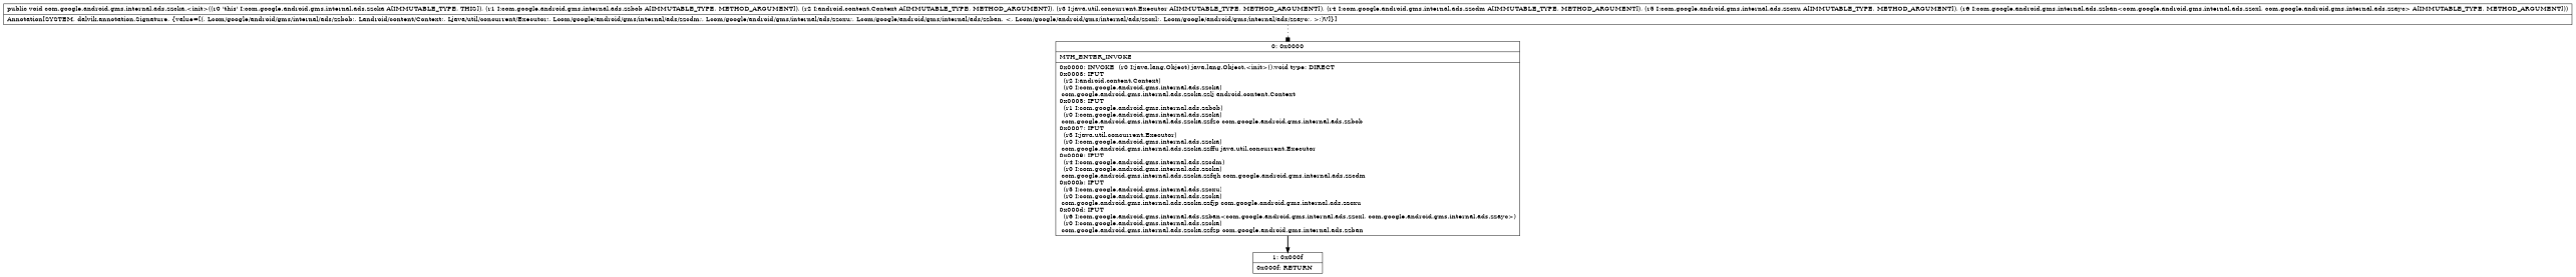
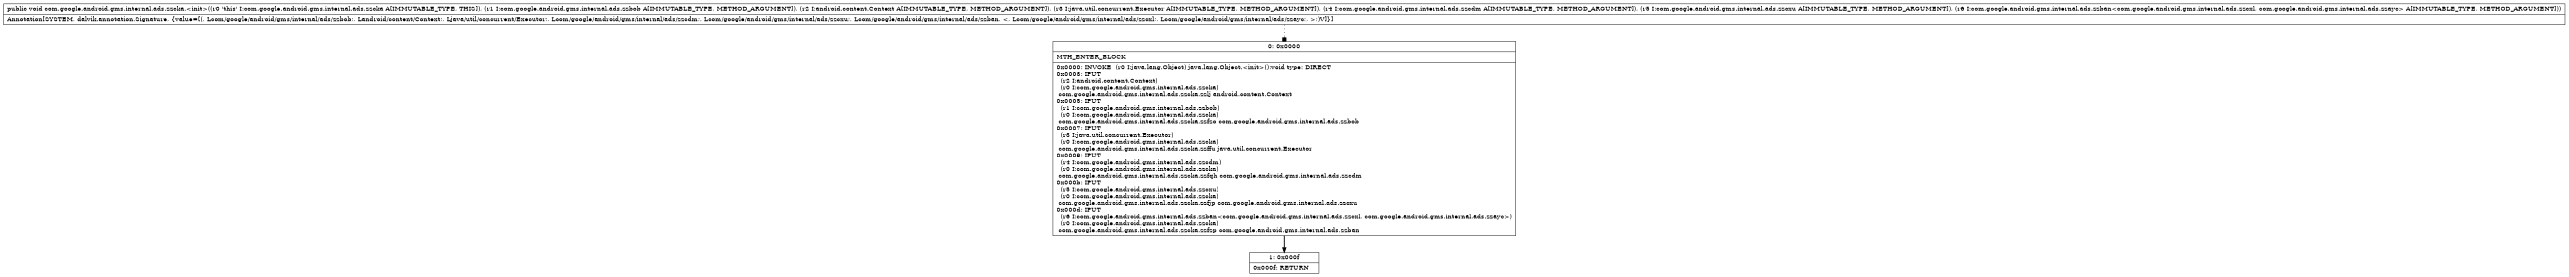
  digraph {
    node [shape=record]
-   n1 [label="{0\:\ 0x0000|MTH_ENTER_INVOKE\l|0x0000: INVOKE  (r0 I:java.lang.Object) java.lang.Object.\<init\>():void type: DIRECT \l0x0003: IPUT  \l  (r2 I:android.content.Context)\l  (r0 I:com.google.android.gms.internal.ads.zzcka)\l com.google.android.gms.internal.ads.zzcka.zzlj android.content.Context \l0x0005: IPUT  \l  (r1 I:com.google.android.gms.internal.ads.zzbob)\l  (r0 I:com.google.android.gms.internal.ads.zzcka)\l com.google.android.gms.internal.ads.zzcka.zzfzo com.google.android.gms.internal.ads.zzbob \l0x0007: IPUT  \l  (r3 I:java.util.concurrent.Executor)\l  (r0 I:com.google.android.gms.internal.ads.zzcka)\l com.google.android.gms.internal.ads.zzcka.zzffu java.util.concurrent.Executor \l0x0009: IPUT  \l  (r4 I:com.google.android.gms.internal.ads.zzcdm)\l  (r0 I:com.google.android.gms.internal.ads.zzcka)\l com.google.android.gms.internal.ads.zzcka.zzfqh com.google.android.gms.internal.ads.zzcdm \l0x000b: IPUT  \l  (r5 I:com.google.android.gms.internal.ads.zzcxu)\l  (r0 I:com.google.android.gms.internal.ads.zzcka)\l com.google.android.gms.internal.ads.zzcka.zzfjp com.google.android.gms.internal.ads.zzcxu \l0x000d: IPUT  \l  (r6 I:com.google.android.gms.internal.ads.zzban\<com.google.android.gms.internal.ads.zzcxl, com.google.android.gms.internal.ads.zzayc\>)\l  (r0 I:com.google.android.gms.internal.ads.zzcka)\l com.google.android.gms.internal.ads.zzcka.zzfzp com.google.android.gms.internal.ads.zzban \l}"]
+   n1 [label="{0\:\ 0x0000|MTH_ENTER_BLOCK\l|0x0000: INVOKE  (r0 I:java.lang.Object) java.lang.Object.\<init\>():void type: DIRECT \l0x0003: IPUT  \l  (r2 I:android.content.Context)\l  (r0 I:com.google.android.gms.internal.ads.zzcka)\l com.google.android.gms.internal.ads.zzcka.zzlj android.content.Context \l0x0005: IPUT  \l  (r1 I:com.google.android.gms.internal.ads.zzbob)\l  (r0 I:com.google.android.gms.internal.ads.zzcka)\l com.google.android.gms.internal.ads.zzcka.zzfzo com.google.android.gms.internal.ads.zzbob \l0x0007: IPUT  \l  (r3 I:java.util.concurrent.Executor)\l  (r0 I:com.google.android.gms.internal.ads.zzcka)\l com.google.android.gms.internal.ads.zzcka.zzffu java.util.concurrent.Executor \l0x0009: IPUT  \l  (r4 I:com.google.android.gms.internal.ads.zzcdm)\l  (r0 I:com.google.android.gms.internal.ads.zzcka)\l com.google.android.gms.internal.ads.zzcka.zzfqh com.google.android.gms.internal.ads.zzcdm \l0x000b: IPUT  \l  (r5 I:com.google.android.gms.internal.ads.zzcxu)\l  (r0 I:com.google.android.gms.internal.ads.zzcka)\l com.google.android.gms.internal.ads.zzcka.zzfjp com.google.android.gms.internal.ads.zzcxu \l0x000d: IPUT  \l  (r6 I:com.google.android.gms.internal.ads.zzban\<com.google.android.gms.internal.ads.zzcxl, com.google.android.gms.internal.ads.zzayc\>)\l  (r0 I:com.google.android.gms.internal.ads.zzcka)\l com.google.android.gms.internal.ads.zzcka.zzfzp com.google.android.gms.internal.ads.zzban \l}"]
    n2 [label="{1\:\ 0x000f|0x000f: RETURN   \l}"]
    n3 [label="{public void com.google.android.gms.internal.ads.zzcka.\<init\>((r0 'this' I:com.google.android.gms.internal.ads.zzcka A[IMMUTABLE_TYPE, THIS]), (r1 I:com.google.android.gms.internal.ads.zzbob A[IMMUTABLE_TYPE, METHOD_ARGUMENT]), (r2 I:android.content.Context A[IMMUTABLE_TYPE, METHOD_ARGUMENT]), (r3 I:java.util.concurrent.Executor A[IMMUTABLE_TYPE, METHOD_ARGUMENT]), (r4 I:com.google.android.gms.internal.ads.zzcdm A[IMMUTABLE_TYPE, METHOD_ARGUMENT]), (r5 I:com.google.android.gms.internal.ads.zzcxu A[IMMUTABLE_TYPE, METHOD_ARGUMENT]), (r6 I:com.google.android.gms.internal.ads.zzban\<com.google.android.gms.internal.ads.zzcxl, com.google.android.gms.internal.ads.zzayc\> A[IMMUTABLE_TYPE, METHOD_ARGUMENT]))  | Annotation[SYSTEM, dalvik.annotation.Signature, \{value=[(, Lcom\/google\/android\/gms\/internal\/ads\/zzbob;, Landroid\/content\/Context;, Ljava\/util\/concurrent\/Executor;, Lcom\/google\/android\/gms\/internal\/ads\/zzcdm;, Lcom\/google\/android\/gms\/internal\/ads\/zzcxu;, Lcom\/google\/android\/gms\/internal\/ads\/zzban, \<, Lcom\/google\/android\/gms\/internal\/ads\/zzcxl;, Lcom\/google\/android\/gms\/internal\/ads\/zzayc;, \>;)V]\}]\l}"]
    n1 -> n2 [style=bold arrowhead=normal]
    n3 -> n1 [style=dotted arrowhead=box]
  }
